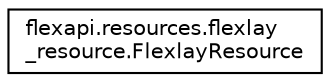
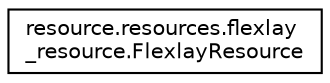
  digraph {
    rankdir=LR
-   n1 [color=black fillcolor=white fontname=Helvetica fontsize=10 height=0.2 label="flexapi.resources.flexlay\l_resource.FlexlayResource" shape=record style=filled width=0.4]
+   n1 [color=black fillcolor=white fontname=Helvetica fontsize=10 height=0.2 label="resource.resources.flexlay\l_resource.FlexlayResource" shape=record style=filled width=0.4]
  }
